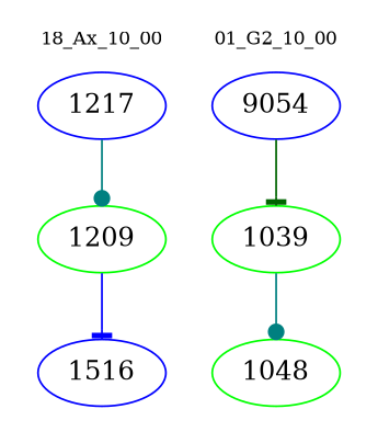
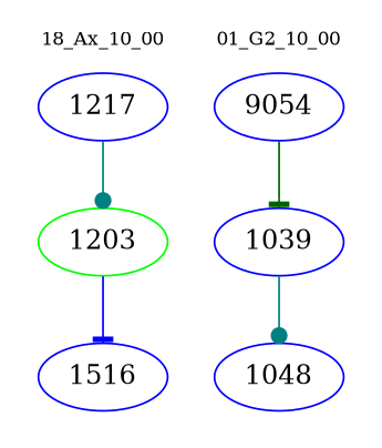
  digraph {
    node [color=blue]
    edge [arrowhead=dot color=teal]
    n1 [label=1217]
-   n2 [color=green label=1209]
+   n2 [color=green label=1203]
    n3 [label=1516]
    n4 [label=9054]
-   n5 [color=green label=1039]
-   n6 [color=green label=1048]
+   n5 [label=1039]
+   n6 [label=1048]
    subgraph cluster_1 {
      color=white
      fontsize=10
      label="18_Ax_10_00"
      n1
      n2
      n3
    }
    subgraph cluster_2 {
      color=white
      fontsize=10
      label="01_G2_10_00"
      n4
      n5
      n6
    }
    n1 -> n2
    n2 -> n3 [arrowhead=tee color=blue]
    n4 -> n5 [arrowhead=tee color=darkgreen]
    n5 -> n6
  }
